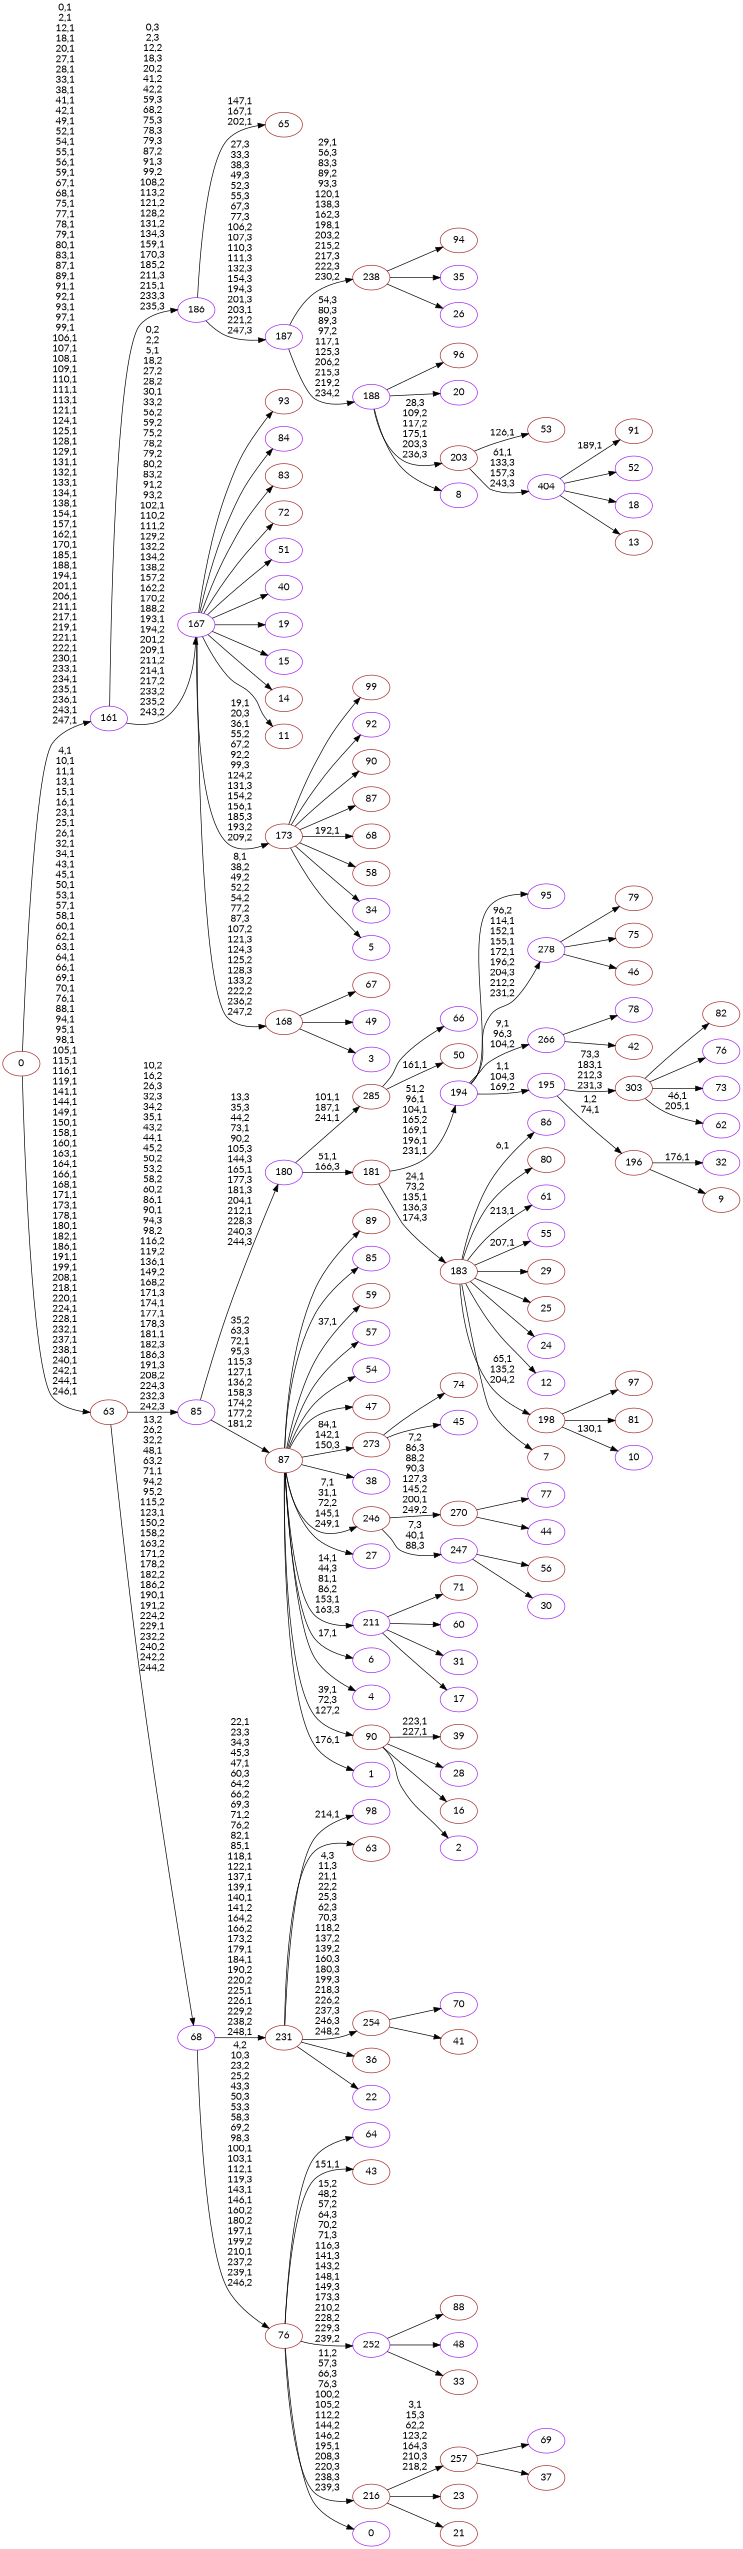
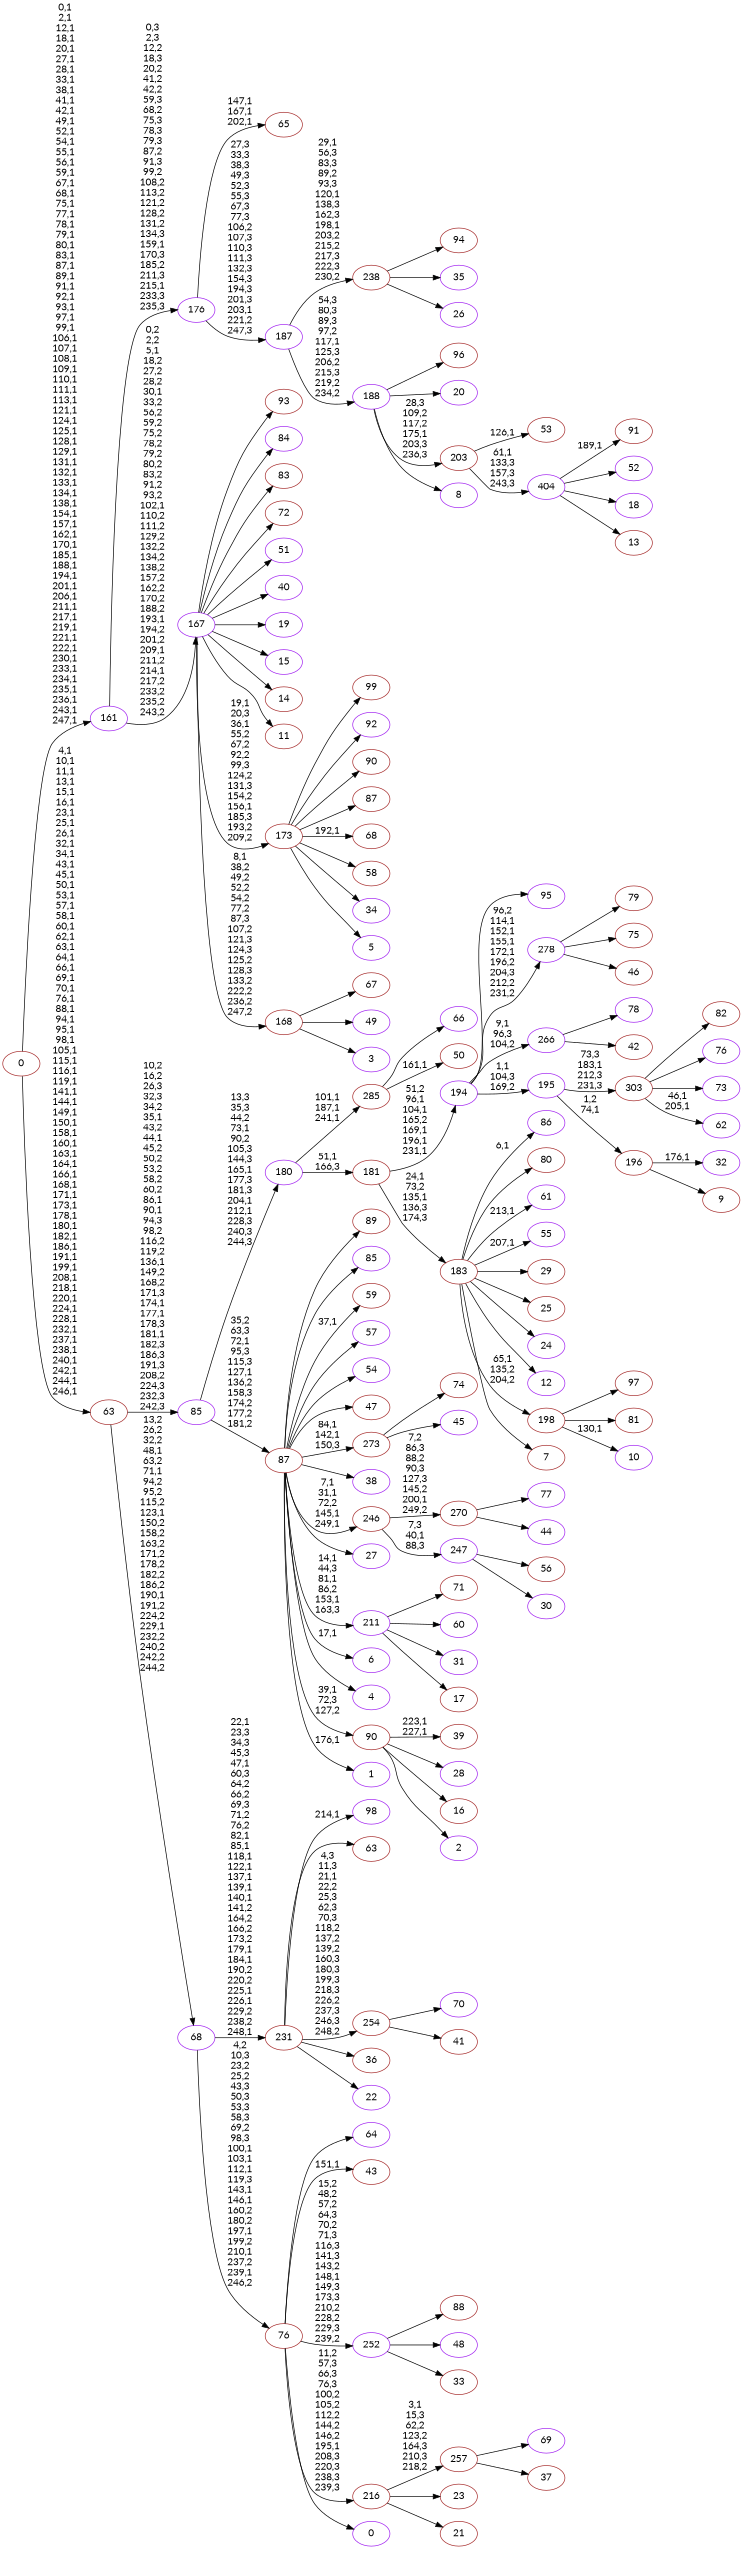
  digraph {
    fontname=Lato
    rankdir=LR
    node [color=brown fontname=Lato]
    edge [fontname=Lato]
    n1 [label=99]
    n2 [color=purple label=98]
    n3 [label=97]
    n4 [label=96]
    n5 [color=purple label=95]
    n6 [label=94]
    n7 [label=93]
    n8 [color=purple label=92]
    n9 [label=91]
    n10 [label=90]
    n11 [label=89]
    n12 [label=88]
    n13 [label=87]
    n14 [color=purple label=86]
    n15 [color=purple label=85]
    n16 [color=purple label=84]
    n17 [label=83]
    n18 [label=82]
    n19 [label=81]
    n20 [label=80]
    n21 [label=79]
    n22 [color=purple label=78]
    n23 [color=purple label=77]
    n24 [color=purple label=76]
    n25 [label=75]
    n26 [label=74]
    n27 [color=purple label=73]
    n28 [label=72]
    n29 [label=71]
    n30 [color=purple label=70]
    n31 [color=purple label=69]
    n32 [label=68]
    n33 [label=67]
    n34 [color=purple label=66]
    n35 [label=65]
    n36 [color=purple label=64]
    n37 [label=63]
    n38 [color=purple label=62]
    303
    n40 [color=purple label=61]
    n41 [color=purple label=60]
    n42 [label=59]
    n43 [label=58]
    n44 [color=purple label=57]
    n45 [label=56]
    n46 [color=purple label=55]
    n47 [color=purple label=54]
    n48 [label=53]
    n49 [color=purple label=52]
    n50 [color=purple label=51]
    n51 [label=50]
    285
    n53 [color=purple label=49]
    n54 [color=purple label=48]
    n55 [label=47]
    n56 [label=46]
    278 [color=purple]
    n58 [color=purple label=45]
    273
    n60 [color=purple label=44]
    270
    n62 [label=43]
    n63 [label=42]
    266 [color=purple]
    n65 [label=41]
    n66 [label=254]
    n67 [color=purple label=40]
    n68 [label=39]
    n69 [color=purple label=38]
    n70 [label=37]
    257
    n72 [label=36]
    n73 [color=purple label=35]
    n74 [color=purple label=34]
    n75 [label=33]
    252 [color=purple]
    n77 [color=purple label=32]
    n78 [color=purple label=31]
    n79 [color=purple label=30]
    247 [color=purple]
    246
    n82 [label=29]
    n83 [color=purple label=28]
    n84 [color=purple label=27]
    n85 [color=purple label=26]
    238
    n87 [label=25]
    n88 [color=purple label=24]
    n89 [label=23]
    n90 [color=purple label=22]
    231
    n92 [label=21]
    216
    n94 [color=purple label=20]
    n95 [color=purple label=19]
    n96 [color=purple label=18]
-   n97 [color=purple label=17]
+   n97 [label=17]
    211 [color=purple]
    n99 [label=16]
    n100 [color=purple label=15]
    n101 [label=14]
    n102 [label=13]
    n103 [color=purple label=404]
    203
    n105 [color=purple label=12]
    n106 [label=11]
    n107 [color=purple label=10]
    198
    n109 [label=9]
    196
    195 [color=purple]
    194 [color=purple]
    n113 [color=purple label=8]
    188 [color=purple]
    187 [color=purple]
-   186 [color=purple]
+   186 [color=purple label=176]
    n117 [label=7]
    183
    181
    180 [color=purple]
    n121 [color=purple label=6]
    n122 [color=purple label=5]
    173
    n124 [color=purple label=4]
    n125 [color=purple label=3]
    168
    167 [color=purple]
    161 [color=purple]
    n129 [color=purple label=2]
    90
    n131 [color=purple label=1]
    87
    85 [color=purple]
    n134 [color=purple label=0]
    76
    68 [color=purple]
    63
    0
    303 -> n18
    303 -> n24
    303 -> n27
    303 -> n38 [label="46,1\n205,1"]
    285 -> n34
    285 -> n51 [label="161,1"]
    278 -> n21
    278 -> n25
    278 -> n56
    273 -> n26
    273 -> n58
    270 -> n23
    270 -> n60
    266 -> n22
    266 -> n63
    n66 -> n30
    n66 -> n65
    257 -> n31
    257 -> n70
    252 -> n12
    252 -> n54
    252 -> n75
    247 -> n45
    247 -> n79
    246 -> 270 [label="7,2\n86,3\n88,2\n90,3\n127,3\n145,2\n200,1\n249,2"]
    246 -> 247 [label="7,3\n40,1\n88,3"]
    238 -> n6
    238 -> n73
    238 -> n85
    231 -> n2 [label="214,1"]
    231 -> n37
    231 -> n66 [label="4,3\n11,3\n21,1\n22,2\n25,3\n62,3\n70,3\n118,2\n137,2\n139,2\n160,3\n180,3\n199,3\n218,3\n226,2\n237,3\n246,3\n248,2"]
    231 -> n72
    231 -> n90
    216 -> 257 [label="3,1\n15,3\n62,2\n123,2\n164,3\n210,3\n218,2"]
    216 -> n89
    216 -> n92
    211 -> n29
    211 -> n41
    211 -> n78
    211 -> n97
    n103 -> n9 [label="189,1"]
    n103 -> n49
    n103 -> n96
    n103 -> n102
    203 -> n48 [label="126,1"]
    203 -> n103 [label="61,1\n133,3\n157,3\n243,3"]
    198 -> n3
    198 -> n19
    198 -> n107 [label="130,1"]
    196 -> n77 [label="176,1"]
    196 -> n109
    195 -> 303 [label="73,3\n183,1\n212,3\n231,3"]
    195 -> 196 [label="1,2\n74,1"]
    194 -> n5
    194 -> 278 [label="96,2\n114,1\n152,1\n155,1\n172,1\n196,2\n204,3\n212,2\n231,2"]
    194 -> 266 [label="9,1\n96,3\n104,2"]
    194 -> 195 [label="1,1\n104,3\n169,2"]
    188 -> n4
    188 -> n94
    188 -> 203 [label="28,3\n109,2\n117,2\n175,1\n203,3\n236,3"]
    188 -> n113
    187 -> 238 [label="29,1\n56,3\n83,3\n89,2\n93,3\n120,1\n138,3\n162,3\n198,1\n203,2\n215,2\n217,3\n222,3\n230,2"]
    187 -> 188 [label="54,3\n80,3\n89,3\n97,2\n117,1\n125,3\n206,2\n215,3\n219,2\n234,2"]
    186 -> n35 [label="147,1\n167,1\n202,1"]
    186 -> 187 [label="27,3\n33,3\n38,3\n49,3\n52,3\n55,3\n67,3\n77,3\n106,2\n107,3\n110,3\n111,3\n132,3\n154,3\n194,3\n201,3\n203,1\n221,2\n247,3"]
    183 -> n14 [label="6,1"]
    183 -> n20
    183 -> n40 [label="213,1"]
    183 -> n46 [label="207,1"]
    183 -> n82
    183 -> n87
    183 -> n88
    183 -> n105
    183 -> 198 [label="65,1\n135,2\n204,2"]
    183 -> n117
    181 -> 194 [label="51,2\n96,1\n104,1\n165,2\n169,1\n196,1\n231,1"]
    181 -> 183 [label="24,1\n73,2\n135,1\n136,3\n174,3"]
    180 -> 285 [label="101,1\n187,1\n241,1"]
    180 -> 181 [label="51,1\n166,3"]
    173 -> n1
    173 -> n8
    173 -> n10
    173 -> n13
    173 -> n32 [label="192,1"]
    173 -> n43
    173 -> n74
    173 -> n122
    168 -> n33
    168 -> n53
    168 -> n125
    167 -> n7
    167 -> n16
    167 -> n17
    167 -> n28
    167 -> n50
    167 -> n67
    167 -> n95
    167 -> n100
    167 -> n101
    167 -> n106
    167 -> 173 [label="19,1\n20,3\n36,1\n55,2\n67,2\n92,2\n99,3\n124,2\n131,3\n154,2\n156,1\n185,3\n193,2\n209,2"]
    167 -> 168 [label="8,1\n38,2\n49,2\n52,2\n54,2\n77,2\n87,3\n107,2\n121,3\n124,3\n125,2\n128,3\n133,2\n222,2\n236,2\n247,2"]
    161 -> 186 [label="0,3\n2,3\n12,2\n18,3\n20,2\n41,2\n42,2\n59,3\n68,2\n75,3\n78,3\n79,3\n87,2\n91,3\n99,2\n108,2\n113,2\n121,2\n128,2\n131,2\n134,3\n159,1\n170,3\n185,2\n211,3\n215,1\n233,3\n235,3"]
    161 -> 167 [label="0,2\n2,2\n5,1\n18,2\n27,2\n28,2\n30,1\n33,2\n56,2\n59,2\n75,2\n78,2\n79,2\n80,2\n83,2\n91,2\n93,2\n102,1\n110,2\n111,2\n129,2\n132,2\n134,2\n138,2\n157,2\n162,2\n170,2\n188,2\n193,1\n194,2\n201,2\n209,1\n211,2\n214,1\n217,2\n233,2\n235,2\n243,2"]
    90 -> n68 [label="223,1\n227,1"]
    90 -> n83
    90 -> n99
    90 -> n129
    87 -> n11
    87 -> n15
    87 -> n42 [label="37,1"]
    87 -> n44
    87 -> n47
    87 -> n55
    87 -> 273 [label="84,1\n142,1\n150,3"]
    87 -> n69
    87 -> 246 [label="7,1\n31,1\n72,2\n145,1\n249,1"]
    87 -> n84
    87 -> 211 [label="14,1\n44,3\n81,1\n86,2\n153,1\n163,3"]
    87 -> n121 [label="17,1"]
    87 -> n124
    87 -> 90 [label="39,1\n72,3\n127,2"]
    87 -> n131 [label="176,1"]
    85 -> 180 [label="13,3\n35,3\n44,2\n73,1\n90,2\n105,3\n144,3\n165,1\n177,3\n181,3\n204,1\n212,1\n228,3\n240,3\n244,3"]
    85 -> 87 [label="35,2\n63,3\n72,1\n95,3\n115,3\n127,1\n136,2\n158,3\n174,2\n177,2\n181,2"]
    76 -> n36
    76 -> n62 [label="151,1"]
    76 -> 252 [label="15,2\n48,2\n57,2\n64,3\n70,2\n71,3\n116,3\n141,3\n143,2\n148,1\n149,3\n173,3\n210,2\n228,2\n229,3\n239,2"]
    76 -> 216 [label="11,2\n57,3\n66,3\n76,3\n100,2\n105,2\n112,2\n144,2\n146,2\n195,1\n208,3\n220,3\n238,3\n239,3"]
    76 -> n134
    68 -> 231 [label="22,1\n23,3\n34,3\n45,3\n47,1\n60,3\n64,2\n66,2\n69,3\n71,2\n76,2\n82,1\n85,1\n118,1\n122,1\n137,1\n139,1\n140,1\n141,2\n164,2\n166,2\n173,2\n179,1\n184,1\n190,2\n220,2\n225,1\n226,1\n229,2\n238,2\n248,1"]
    68 -> 76 [label="4,2\n10,3\n23,2\n25,2\n43,3\n50,3\n53,3\n58,3\n69,2\n98,3\n100,1\n103,1\n112,1\n119,3\n143,1\n146,1\n160,2\n180,2\n197,1\n199,2\n210,1\n237,2\n239,1\n246,2"]
    63 -> 85 [label="10,2\n16,2\n26,3\n32,3\n34,2\n35,1\n43,2\n44,1\n45,2\n50,2\n53,2\n58,2\n60,2\n86,1\n90,1\n94,3\n98,2\n116,2\n119,2\n136,1\n149,2\n168,2\n171,3\n174,1\n177,1\n178,3\n181,1\n182,3\n186,3\n191,3\n208,2\n224,3\n232,3\n242,3"]
    63 -> 68 [label="13,2\n26,2\n32,2\n48,1\n63,2\n71,1\n94,2\n95,2\n115,2\n123,1\n150,2\n158,2\n163,2\n171,2\n178,2\n182,2\n186,2\n190,1\n191,2\n224,2\n229,1\n232,2\n240,2\n242,2\n244,2"]
    0 -> 161 [label="0,1\n2,1\n12,1\n18,1\n20,1\n27,1\n28,1\n33,1\n38,1\n41,1\n42,1\n49,1\n52,1\n54,1\n55,1\n56,1\n59,1\n67,1\n68,1\n75,1\n77,1\n78,1\n79,1\n80,1\n83,1\n87,1\n89,1\n91,1\n92,1\n93,1\n97,1\n99,1\n106,1\n107,1\n108,1\n109,1\n110,1\n111,1\n113,1\n121,1\n124,1\n125,1\n128,1\n129,1\n131,1\n132,1\n133,1\n134,1\n138,1\n154,1\n157,1\n162,1\n170,1\n185,1\n188,1\n194,1\n201,1\n206,1\n211,1\n217,1\n219,1\n221,1\n222,1\n230,1\n233,1\n234,1\n235,1\n236,1\n243,1\n247,1"]
    0 -> 63 [label="4,1\n10,1\n11,1\n13,1\n15,1\n16,1\n23,1\n25,1\n26,1\n32,1\n34,1\n43,1\n45,1\n50,1\n53,1\n57,1\n58,1\n60,1\n62,1\n63,1\n64,1\n66,1\n69,1\n70,1\n76,1\n88,1\n94,1\n95,1\n98,1\n105,1\n115,1\n116,1\n119,1\n141,1\n144,1\n149,1\n150,1\n158,1\n160,1\n163,1\n164,1\n166,1\n168,1\n171,1\n173,1\n178,1\n180,1\n182,1\n186,1\n191,1\n199,1\n208,1\n218,1\n220,1\n224,1\n228,1\n232,1\n237,1\n238,1\n240,1\n242,1\n244,1\n246,1"]
  }
